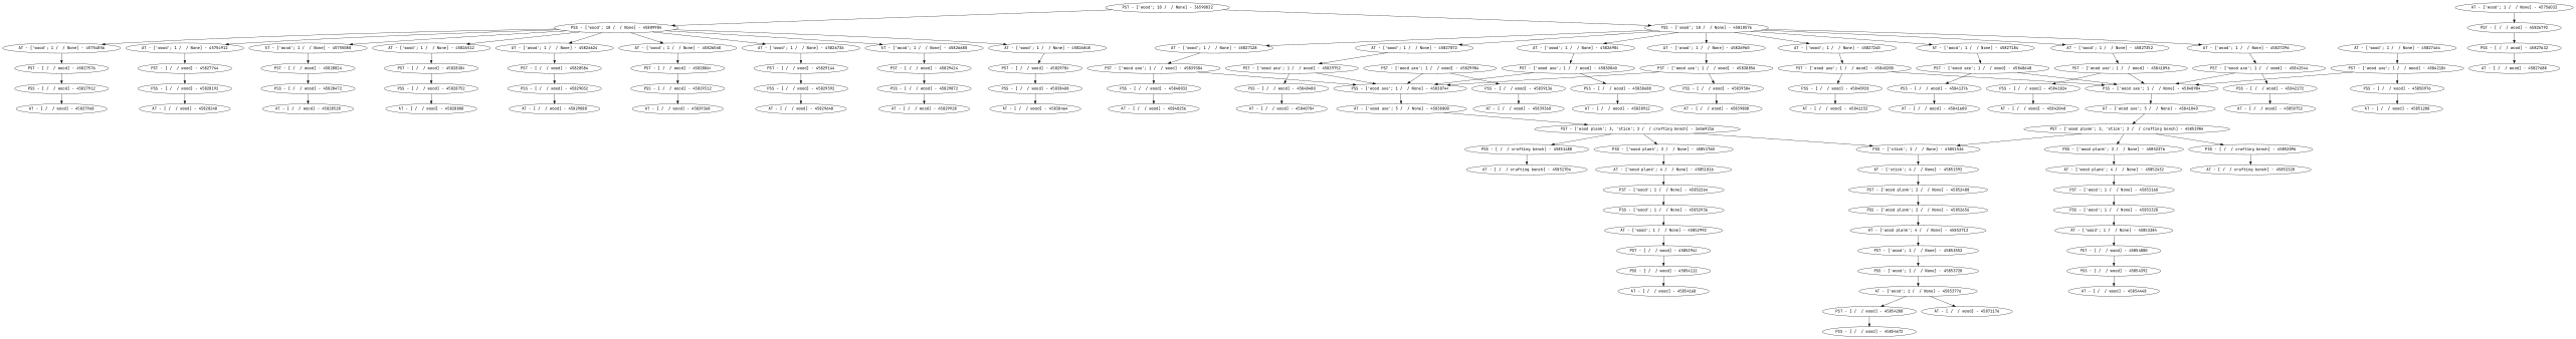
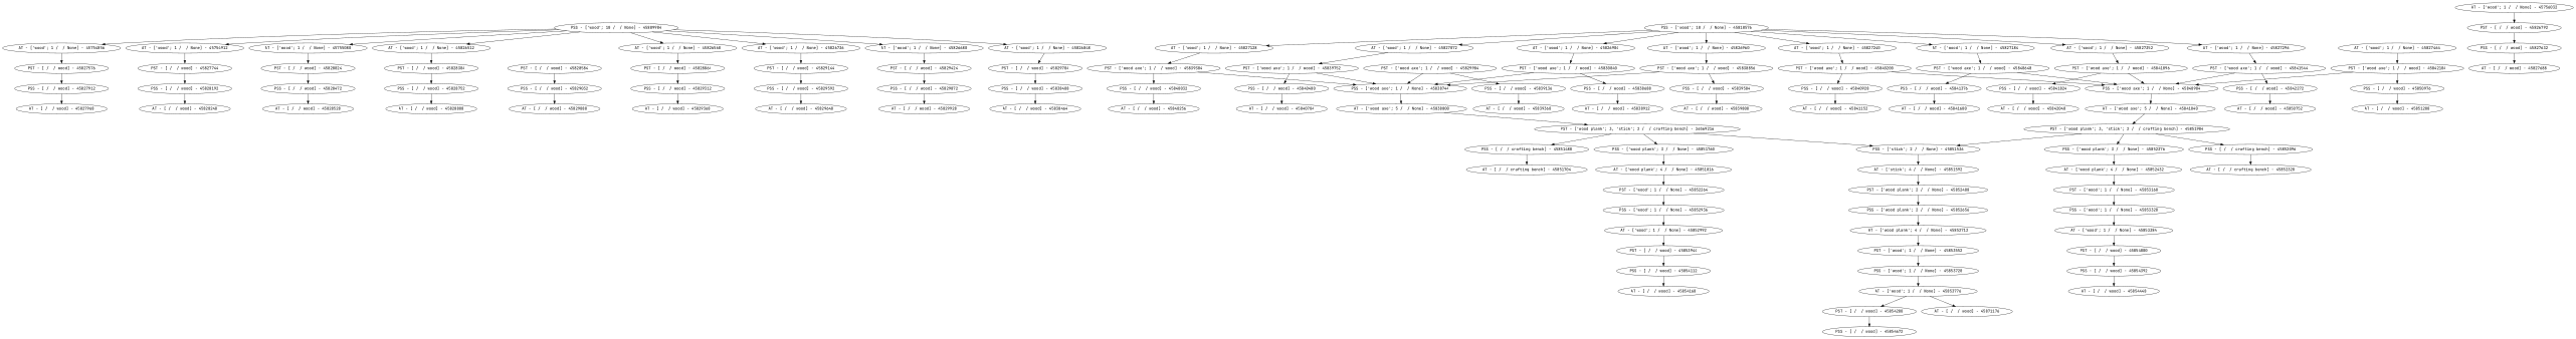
  digraph {
    fontname="JetBrains Mono"
    node [fontname="JetBrains Mono"]
    edge [fontname="JetBrains Mono"]
-   "PST - ['wood'; 10 /  / None] - 36590032"
    "PSS - ['wood'; 10 /  / None] - 45809904"
    "PSS - ['wood'; 10 /  / None] - 45810576"
    "AT - ['wood'; 1 /  / None] - 45754856"
    "AT - ['wood'; 1 /  / None] - 45754912"
    "AT - ['wood'; 1 /  / None] - 45755080"
    "AT - ['wood'; 1 /  / None] - 45826512"
-   "AT - ['wood'; 1 /  / None] - 45826624"
    "AT - ['wood'; 1 /  / None] - 45826568"
    "AT - ['wood'; 1 /  / None] - 45826736"
    "AT - ['wood'; 1 /  / None] - 45826680"
    "AT - ['wood'; 1 /  / None] - 45826848"
    "AT - ['wood'; 1 /  / None] - 45826904"
    "AT - ['wood'; 1 /  / None] - 45826960"
    "AT - ['wood'; 1 /  / None] - 45827128"
    "AT - ['wood'; 1 /  / None] - 45827072"
    "AT - ['wood'; 1 /  / None] - 45827240"
    "AT - ['wood'; 1 /  / None] - 45827184"
    "AT - ['wood'; 1 /  / None] - 45827352"
    "AT - ['wood'; 1 /  / None] - 45827296"
    "AT - ['wood'; 1 /  / None] - 45756032"
    "PST - [ /  / wood] - 45826792"
    "PST - [ /  / wood] - 45827576"
    "PST - [ /  / wood] - 45827744"
    "PST - [ /  / wood] - 45828024"
    "PST - [ /  / wood] - 45828304"
    "PST - [ /  / wood] - 45828584"
    "PST - [ /  / wood] - 45828864"
    "PST - [ /  / wood] - 45829144"
    "PST - [ /  / wood] - 45829424"
    "PST - [ /  / wood] - 45829704"
    "PST - ['wood axe'; 1 /  / wood] - 45830040"
    "PST - ['wood axe'; 1 /  / wood] - 45838856"
    "PST - ['wood axe'; 1 /  / wood] - 45839304"
    "PST - ['wood axe'; 1 /  / wood] - 45839752"
    "PST - ['wood axe'; 1 /  / wood] - 45840200"
    "PST - ['wood axe'; 1 /  / wood] - 45840648"
    "PST - ['wood axe'; 1 /  / wood] - 45841096"
    "PST - ['wood axe'; 1 /  / wood] - 45841544"
    "AT - ['wood'; 1 /  / None] - 45827464"
    "PST - ['wood axe'; 1 /  / wood] - 45842104"
    "PSS - [ /  / wood] - 45827632"
    "PSS - [ /  / wood] - 45827912"
    "PSS - [ /  / wood] - 45828192"
    "PSS - [ /  / wood] - 45828472"
    "PSS - [ /  / wood] - 45828752"
    "PSS - [ /  / wood] - 45829032"
    "PSS - [ /  / wood] - 45829312"
    "PSS - [ /  / wood] - 45829592"
    "PSS - [ /  / wood] - 45829872"
    "PSS - [ /  / wood] - 45838408"
    "PSS - ['wood axe'; 1 /  / None] - 45838744"
    "PSS - [ /  / wood] - 45838688"
    "PST - ['wood axe'; 1 /  / wood] - 45829984"
    "PSS - [ /  / wood] - 45839136"
    "PSS - [ /  / wood] - 45839584"
    "PSS - [ /  / wood] - 45840032"
    "PSS - [ /  / wood] - 45840480"
    "PSS - ['wood axe'; 1 /  / None] - 45840984"
    "PSS - [ /  / wood] - 45840928"
    "PSS - [ /  / wood] - 45841376"
    "PSS - [ /  / wood] - 45841824"
    "PSS - [ /  / wood] - 45842272"
    "PSS - [ /  / wood] - 45850976"
    "AT - [ /  / wood] - 45827688"
    "AT - [ /  / wood] - 45827968"
    "AT - [ /  / wood] - 45828248"
    "AT - [ /  / wood] - 45828528"
    "AT - [ /  / wood] - 45828808"
    "AT - [ /  / wood] - 45829088"
    "AT - [ /  / wood] - 45829368"
    "AT - [ /  / wood] - 45829648"
    "AT - [ /  / wood] - 45829928"
    "AT - [ /  / wood] - 45838464"
    "AT - ['wood axe'; 5 /  / None] - 45838800"
    "AT - [ /  / wood] - 45838912"
    "AT - [ /  / wood] - 45839360"
    "AT - [ /  / wood] - 45839808"
    "AT - [ /  / wood] - 45840256"
    "AT - [ /  / wood] - 45840704"
    "AT - ['wood axe'; 5 /  / None] - 45841040"
    "AT - [ /  / wood] - 45841152"
    "AT - [ /  / wood] - 45841600"
    "AT - [ /  / wood] - 45842048"
    "AT - [ /  / wood] - 45850752"
    "AT - [ /  / wood] - 45851200"
    "PST - ['wood plank'; 3, 'stick'; 2 /  / crafting bench] - 36569216"
    "PST - ['wood plank'; 3, 'stick'; 2 /  / crafting bench] - 45851984"
    "PSS - ['stick'; 2 /  / None] - 45851536"
    "PSS - [ /  / crafting bench] - 45851480"
    "PSS - ['wood plank'; 3 /  / None] - 45851760"
    "PSS - [ /  / crafting bench] - 45852096"
    "PSS - ['wood plank'; 3 /  / None] - 45852376"
    "AT - ['stick'; 4 /  / None] - 45851592"
    "AT - [ /  / crafting bench] - 45851704"
    "AT - ['wood plank'; 4 /  / None] - 45851816"
    "AT - [ /  / crafting bench] - 45852320"
    "AT - ['wood plank'; 4 /  / None] - 45852432"
    "PST - ['wood plank'; 2 /  / None] - 45852488"
    "PST - ['wood'; 1 /  / None] - 45852264"
    "PST - ['wood'; 1 /  / None] - 45853160"
    "PSS - ['wood plank'; 2 /  / None] - 45852656"
    "PSS - ['wood'; 1 /  / None] - 45852936"
    "PSS - ['wood'; 1 /  / None] - 45853328"
    "AT - ['wood plank'; 4 /  / None] - 45852712"
    "AT - ['wood'; 1 /  / None] - 45852992"
    "AT - ['wood'; 1 /  / None] - 45853384"
    "PST - ['wood'; 1 /  / None] - 45853552"
    "PST - [ /  / wood] - 45853944"
    "PST - [ /  / wood] - 45854000"
    "PSS - ['wood'; 1 /  / None] - 45853720"
    "PSS - [ /  / wood] - 45854112"
    "PSS - [ /  / wood] - 45854392"
    "AT - ['wood'; 1 /  / None] - 45853776"
    "AT - [ /  / wood] - 45854168"
    "AT - [ /  / wood] - 45854448"
    "PST - [ /  / wood] - 45854280"
    "AT - [ /  / wood] - 45871176"
    "PSS - [ /  / wood] - 45854672"
-   "PST - ['wood'; 10 /  / None] - 36590032" -> "PSS - ['wood'; 10 /  / None] - 45809904"
-   "PST - ['wood'; 10 /  / None] - 36590032" -> "PSS - ['wood'; 10 /  / None] - 45810576"
    "PSS - ['wood'; 10 /  / None] - 45809904" -> "AT - ['wood'; 1 /  / None] - 45754856"
    "PSS - ['wood'; 10 /  / None] - 45809904" -> "AT - ['wood'; 1 /  / None] - 45754912"
    "PSS - ['wood'; 10 /  / None] - 45809904" -> "AT - ['wood'; 1 /  / None] - 45755080"
    "PSS - ['wood'; 10 /  / None] - 45809904" -> "AT - ['wood'; 1 /  / None] - 45826512"
-   "PSS - ['wood'; 10 /  / None] - 45809904" -> "AT - ['wood'; 1 /  / None] - 45826624"
    "PSS - ['wood'; 10 /  / None] - 45809904" -> "AT - ['wood'; 1 /  / None] - 45826568"
    "PSS - ['wood'; 10 /  / None] - 45809904" -> "AT - ['wood'; 1 /  / None] - 45826736"
    "PSS - ['wood'; 10 /  / None] - 45809904" -> "AT - ['wood'; 1 /  / None] - 45826680"
    "PSS - ['wood'; 10 /  / None] - 45809904" -> "AT - ['wood'; 1 /  / None] - 45826848"
    "PSS - ['wood'; 10 /  / None] - 45810576" -> "AT - ['wood'; 1 /  / None] - 45826904"
    "PSS - ['wood'; 10 /  / None] - 45810576" -> "AT - ['wood'; 1 /  / None] - 45826960"
    "PSS - ['wood'; 10 /  / None] - 45810576" -> "AT - ['wood'; 1 /  / None] - 45827128"
    "PSS - ['wood'; 10 /  / None] - 45810576" -> "AT - ['wood'; 1 /  / None] - 45827072"
    "PSS - ['wood'; 10 /  / None] - 45810576" -> "AT - ['wood'; 1 /  / None] - 45827240"
    "PSS - ['wood'; 10 /  / None] - 45810576" -> "AT - ['wood'; 1 /  / None] - 45827184"
    "PSS - ['wood'; 10 /  / None] - 45810576" -> "AT - ['wood'; 1 /  / None] - 45827352"
    "PSS - ['wood'; 10 /  / None] - 45810576" -> "AT - ['wood'; 1 /  / None] - 45827296"
    "AT - ['wood'; 1 /  / None] - 45754856" -> "PST - [ /  / wood] - 45827576"
    "AT - ['wood'; 1 /  / None] - 45754912" -> "PST - [ /  / wood] - 45827744"
    "AT - ['wood'; 1 /  / None] - 45755080" -> "PST - [ /  / wood] - 45828024"
    "AT - ['wood'; 1 /  / None] - 45826512" -> "PST - [ /  / wood] - 45828304"
-   "AT - ['wood'; 1 /  / None] - 45826624" -> "PST - [ /  / wood] - 45828584"
    "AT - ['wood'; 1 /  / None] - 45826568" -> "PST - [ /  / wood] - 45828864"
    "AT - ['wood'; 1 /  / None] - 45826736" -> "PST - [ /  / wood] - 45829144"
    "AT - ['wood'; 1 /  / None] - 45826680" -> "PST - [ /  / wood] - 45829424"
    "AT - ['wood'; 1 /  / None] - 45826848" -> "PST - [ /  / wood] - 45829704"
    "AT - ['wood'; 1 /  / None] - 45826904" -> "PST - ['wood axe'; 1 /  / wood] - 45830040"
    "AT - ['wood'; 1 /  / None] - 45826960" -> "PST - ['wood axe'; 1 /  / wood] - 45838856"
    "AT - ['wood'; 1 /  / None] - 45827128" -> "PST - ['wood axe'; 1 /  / wood] - 45839304"
    "AT - ['wood'; 1 /  / None] - 45827072" -> "PST - ['wood axe'; 1 /  / wood] - 45839752"
    "AT - ['wood'; 1 /  / None] - 45827240" -> "PST - ['wood axe'; 1 /  / wood] - 45840200"
    "AT - ['wood'; 1 /  / None] - 45827184" -> "PST - ['wood axe'; 1 /  / wood] - 45840648"
    "AT - ['wood'; 1 /  / None] - 45827352" -> "PST - ['wood axe'; 1 /  / wood] - 45841096"
    "AT - ['wood'; 1 /  / None] - 45827296" -> "PST - ['wood axe'; 1 /  / wood] - 45841544"
    "AT - ['wood'; 1 /  / None] - 45756032" -> "PST - [ /  / wood] - 45826792"
    "PST - [ /  / wood] - 45826792" -> "PSS - [ /  / wood] - 45827632"
    "PST - [ /  / wood] - 45827576" -> "PSS - [ /  / wood] - 45827912"
    "PST - [ /  / wood] - 45827744" -> "PSS - [ /  / wood] - 45828192"
    "PST - [ /  / wood] - 45828024" -> "PSS - [ /  / wood] - 45828472"
    "PST - [ /  / wood] - 45828304" -> "PSS - [ /  / wood] - 45828752"
    "PST - [ /  / wood] - 45828584" -> "PSS - [ /  / wood] - 45829032"
    "PST - [ /  / wood] - 45828864" -> "PSS - [ /  / wood] - 45829312"
    "PST - [ /  / wood] - 45829144" -> "PSS - [ /  / wood] - 45829592"
    "PST - [ /  / wood] - 45829424" -> "PSS - [ /  / wood] - 45829872"
    "PST - [ /  / wood] - 45829704" -> "PSS - [ /  / wood] - 45838408"
    "PST - ['wood axe'; 1 /  / wood] - 45830040" -> "PSS - ['wood axe'; 1 /  / None] - 45838744"
    "PST - ['wood axe'; 1 /  / wood] - 45830040" -> "PSS - [ /  / wood] - 45838688"
    "PST - ['wood axe'; 1 /  / wood] - 45838856" -> "PSS - ['wood axe'; 1 /  / None] - 45838744"
    "PST - ['wood axe'; 1 /  / wood] - 45838856" -> "PSS - [ /  / wood] - 45839584"
    "PST - ['wood axe'; 1 /  / wood] - 45839304" -> "PSS - ['wood axe'; 1 /  / None] - 45838744"
    "PST - ['wood axe'; 1 /  / wood] - 45839304" -> "PSS - [ /  / wood] - 45840032"
    "PST - ['wood axe'; 1 /  / wood] - 45839752" -> "PSS - ['wood axe'; 1 /  / None] - 45838744"
    "PST - ['wood axe'; 1 /  / wood] - 45839752" -> "PSS - [ /  / wood] - 45840480"
    "PST - ['wood axe'; 1 /  / wood] - 45840200" -> "PSS - ['wood axe'; 1 /  / None] - 45840984"
    "PST - ['wood axe'; 1 /  / wood] - 45840200" -> "PSS - [ /  / wood] - 45840928"
    "PST - ['wood axe'; 1 /  / wood] - 45840648" -> "PSS - ['wood axe'; 1 /  / None] - 45840984"
    "PST - ['wood axe'; 1 /  / wood] - 45840648" -> "PSS - [ /  / wood] - 45841376"
    "PST - ['wood axe'; 1 /  / wood] - 45841096" -> "PSS - ['wood axe'; 1 /  / None] - 45840984"
    "PST - ['wood axe'; 1 /  / wood] - 45841096" -> "PSS - [ /  / wood] - 45841824"
    "PST - ['wood axe'; 1 /  / wood] - 45841544" -> "PSS - ['wood axe'; 1 /  / None] - 45840984"
    "PST - ['wood axe'; 1 /  / wood] - 45841544" -> "PSS - [ /  / wood] - 45842272"
    "AT - ['wood'; 1 /  / None] - 45827464" -> "PST - ['wood axe'; 1 /  / wood] - 45842104"
    "PST - ['wood axe'; 1 /  / wood] - 45842104" -> "PSS - ['wood axe'; 1 /  / None] - 45840984"
    "PST - ['wood axe'; 1 /  / wood] - 45842104" -> "PSS - [ /  / wood] - 45850976"
    "PSS - [ /  / wood] - 45827632" -> "AT - [ /  / wood] - 45827688"
    "PSS - [ /  / wood] - 45827912" -> "AT - [ /  / wood] - 45827968"
    "PSS - [ /  / wood] - 45828192" -> "AT - [ /  / wood] - 45828248"
    "PSS - [ /  / wood] - 45828472" -> "AT - [ /  / wood] - 45828528"
    "PSS - [ /  / wood] - 45828752" -> "AT - [ /  / wood] - 45828808"
    "PSS - [ /  / wood] - 45829032" -> "AT - [ /  / wood] - 45829088"
    "PSS - [ /  / wood] - 45829312" -> "AT - [ /  / wood] - 45829368"
    "PSS - [ /  / wood] - 45829592" -> "AT - [ /  / wood] - 45829648"
    "PSS - [ /  / wood] - 45829872" -> "AT - [ /  / wood] - 45829928"
    "PSS - [ /  / wood] - 45838408" -> "AT - [ /  / wood] - 45838464"
    "PSS - ['wood axe'; 1 /  / None] - 45838744" -> "AT - ['wood axe'; 5 /  / None] - 45838800"
    "PSS - [ /  / wood] - 45838688" -> "AT - [ /  / wood] - 45838912"
    "PST - ['wood axe'; 1 /  / wood] - 45829984" -> "PSS - ['wood axe'; 1 /  / None] - 45838744"
    "PST - ['wood axe'; 1 /  / wood] - 45829984" -> "PSS - [ /  / wood] - 45839136"
    "PSS - [ /  / wood] - 45839136" -> "AT - [ /  / wood] - 45839360"
    "PSS - [ /  / wood] - 45839584" -> "AT - [ /  / wood] - 45839808"
    "PSS - [ /  / wood] - 45840032" -> "AT - [ /  / wood] - 45840256"
    "PSS - [ /  / wood] - 45840480" -> "AT - [ /  / wood] - 45840704"
    "PSS - ['wood axe'; 1 /  / None] - 45840984" -> "AT - ['wood axe'; 5 /  / None] - 45841040"
    "PSS - [ /  / wood] - 45840928" -> "AT - [ /  / wood] - 45841152"
    "PSS - [ /  / wood] - 45841376" -> "AT - [ /  / wood] - 45841600"
    "PSS - [ /  / wood] - 45841824" -> "AT - [ /  / wood] - 45842048"
    "PSS - [ /  / wood] - 45842272" -> "AT - [ /  / wood] - 45850752"
    "PSS - [ /  / wood] - 45850976" -> "AT - [ /  / wood] - 45851200"
    "AT - ['wood axe'; 5 /  / None] - 45838800" -> "PST - ['wood plank'; 3, 'stick'; 2 /  / crafting bench] - 36569216"
    "AT - ['wood axe'; 5 /  / None] - 45841040" -> "PST - ['wood plank'; 3, 'stick'; 2 /  / crafting bench] - 45851984"
    "PST - ['wood plank'; 3, 'stick'; 2 /  / crafting bench] - 36569216" -> "PSS - ['stick'; 2 /  / None] - 45851536"
    "PST - ['wood plank'; 3, 'stick'; 2 /  / crafting bench] - 36569216" -> "PSS - [ /  / crafting bench] - 45851480"
    "PST - ['wood plank'; 3, 'stick'; 2 /  / crafting bench] - 36569216" -> "PSS - ['wood plank'; 3 /  / None] - 45851760"
    "PST - ['wood plank'; 3, 'stick'; 2 /  / crafting bench] - 45851984" -> "PSS - ['stick'; 2 /  / None] - 45851536"
    "PST - ['wood plank'; 3, 'stick'; 2 /  / crafting bench] - 45851984" -> "PSS - [ /  / crafting bench] - 45852096"
    "PST - ['wood plank'; 3, 'stick'; 2 /  / crafting bench] - 45851984" -> "PSS - ['wood plank'; 3 /  / None] - 45852376"
    "PSS - ['stick'; 2 /  / None] - 45851536" -> "AT - ['stick'; 4 /  / None] - 45851592"
    "PSS - [ /  / crafting bench] - 45851480" -> "AT - [ /  / crafting bench] - 45851704"
    "PSS - ['wood plank'; 3 /  / None] - 45851760" -> "AT - ['wood plank'; 4 /  / None] - 45851816"
    "PSS - [ /  / crafting bench] - 45852096" -> "AT - [ /  / crafting bench] - 45852320"
    "PSS - ['wood plank'; 3 /  / None] - 45852376" -> "AT - ['wood plank'; 4 /  / None] - 45852432"
    "AT - ['stick'; 4 /  / None] - 45851592" -> "PST - ['wood plank'; 2 /  / None] - 45852488"
    "AT - ['wood plank'; 4 /  / None] - 45851816" -> "PST - ['wood'; 1 /  / None] - 45852264"
    "AT - ['wood plank'; 4 /  / None] - 45852432" -> "PST - ['wood'; 1 /  / None] - 45853160"
    "PST - ['wood plank'; 2 /  / None] - 45852488" -> "PSS - ['wood plank'; 2 /  / None] - 45852656"
    "PST - ['wood'; 1 /  / None] - 45852264" -> "PSS - ['wood'; 1 /  / None] - 45852936"
    "PST - ['wood'; 1 /  / None] - 45853160" -> "PSS - ['wood'; 1 /  / None] - 45853328"
    "PSS - ['wood plank'; 2 /  / None] - 45852656" -> "AT - ['wood plank'; 4 /  / None] - 45852712"
    "PSS - ['wood'; 1 /  / None] - 45852936" -> "AT - ['wood'; 1 /  / None] - 45852992"
    "PSS - ['wood'; 1 /  / None] - 45853328" -> "AT - ['wood'; 1 /  / None] - 45853384"
    "AT - ['wood plank'; 4 /  / None] - 45852712" -> "PST - ['wood'; 1 /  / None] - 45853552"
    "AT - ['wood'; 1 /  / None] - 45852992" -> "PST - [ /  / wood] - 45853944"
    "AT - ['wood'; 1 /  / None] - 45853384" -> "PST - [ /  / wood] - 45854000"
    "PST - ['wood'; 1 /  / None] - 45853552" -> "PSS - ['wood'; 1 /  / None] - 45853720"
    "PST - [ /  / wood] - 45853944" -> "PSS - [ /  / wood] - 45854112"
    "PST - [ /  / wood] - 45854000" -> "PSS - [ /  / wood] - 45854392"
    "PSS - ['wood'; 1 /  / None] - 45853720" -> "AT - ['wood'; 1 /  / None] - 45853776"
    "PSS - [ /  / wood] - 45854112" -> "AT - [ /  / wood] - 45854168"
    "PSS - [ /  / wood] - 45854392" -> "AT - [ /  / wood] - 45854448"
    "AT - ['wood'; 1 /  / None] - 45853776" -> "PST - [ /  / wood] - 45854280"
    "AT - ['wood'; 1 /  / None] - 45853776" -> "AT - [ /  / wood] - 45871176"
    "PST - [ /  / wood] - 45854280" -> "PSS - [ /  / wood] - 45854672"
  }
